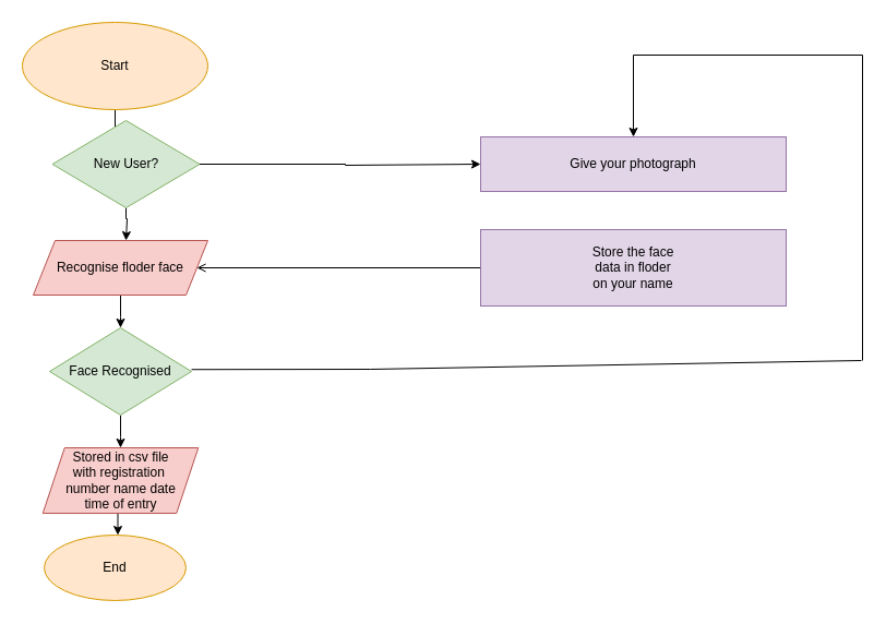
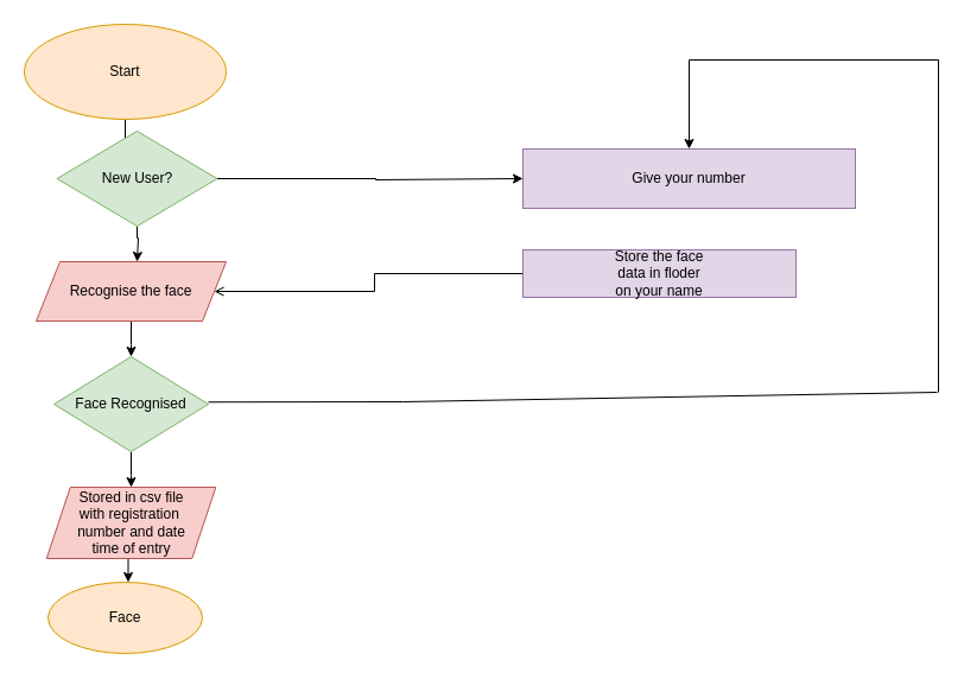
  <mxCell id="0" />
  <mxCell id="1" parent="0" />
  <mxCell id="2" style="edgeStyle=orthogonalEdgeStyle;rounded=0;orthogonalLoop=1;jettySize=auto;html=1;" edge="1" parent="1" source="3"><mxGeometry relative="1" as="geometry"><mxPoint x="115" y="110" as="targetPoint" /></mxGeometry></mxCell>
  <mxCell id="3" value="Start" style="ellipse;whiteSpace=wrap;html=1;fillColor=#ffe6cc;strokeColor=#d79b00;" vertex="1" parent="1"><mxGeometry x="20" y="20" width="170" height="80" as="geometry" /></mxCell>
  <mxCell id="4" style="edgeStyle=orthogonalEdgeStyle;rounded=0;orthogonalLoop=1;jettySize=auto;html=1;" edge="1" parent="1" source="6"><mxGeometry relative="1" as="geometry"><mxPoint x="115" y="220" as="targetPoint" /><Array as="points"><mxPoint x="115" y="200" /><mxPoint x="116" y="200" /></Array></mxGeometry></mxCell>
  <mxCell id="5" style="edgeStyle=orthogonalEdgeStyle;rounded=0;orthogonalLoop=1;jettySize=auto;html=1;" edge="1" parent="1" source="6"><mxGeometry relative="1" as="geometry"><mxPoint x="440" y="150" as="targetPoint" /><Array as="points"><mxPoint x="316" y="150" /><mxPoint x="316" y="151" /></Array></mxGeometry></mxCell>
  <mxCell id="6" value="New User?" style="rhombus;whiteSpace=wrap;html=1;fillColor=#d5e8d4;strokeColor=#82b366;" vertex="1" parent="1"><mxGeometry x="47.5" y="110" width="135" height="80" as="geometry" /></mxCell>
  <mxCell id="7" style="edgeStyle=orthogonalEdgeStyle;rounded=0;orthogonalLoop=1;jettySize=auto;html=1;" edge="1" parent="1" source="8"><mxGeometry relative="1" as="geometry"><mxPoint x="110" y="300" as="targetPoint" /></mxGeometry></mxCell>
- <mxCell id="8" value="Recognise floder face" style="shape=parallelogram;perimeter=parallelogramPerimeter;whiteSpace=wrap;html=1;fixedSize=1;fillColor=#f8cecc;strokeColor=#b85450;" vertex="1" parent="1"><mxGeometry x="30" y="220" width="160" height="50" as="geometry" /></mxCell>
+ <mxCell id="8" value="Recognise the face" style="shape=parallelogram;perimeter=parallelogramPerimeter;whiteSpace=wrap;html=1;fixedSize=1;fillColor=#f8cecc;strokeColor=#b85450;" vertex="1" parent="1"><mxGeometry x="30" y="220" width="160" height="50" as="geometry" /></mxCell>
  <mxCell id="9" style="edgeStyle=orthogonalEdgeStyle;rounded=0;orthogonalLoop=1;jettySize=auto;html=1;" edge="1" parent="1" source="10"><mxGeometry relative="1" as="geometry"><mxPoint x="110" y="410" as="targetPoint" /></mxGeometry></mxCell>
  <mxCell id="10" value="Face Recognised" style="rhombus;whiteSpace=wrap;html=1;fillColor=#d5e8d4;strokeColor=#82b366;" vertex="1" parent="1"><mxGeometry x="45" y="300" width="130" height="80" as="geometry" /></mxCell>
  <mxCell id="11" style="edgeStyle=orthogonalEdgeStyle;rounded=0;orthogonalLoop=1;jettySize=auto;html=1;" edge="1" parent="1"><mxGeometry relative="1" as="geometry"><mxPoint x="107.5" y="490" as="targetPoint" /><mxPoint x="107.5" y="460" as="sourcePoint" /></mxGeometry></mxCell>
- <mxCell id="12" value="End" style="ellipse;whiteSpace=wrap;html=1;fillColor=#ffe6cc;strokeColor=#d79b00;" vertex="1" parent="1"><mxGeometry x="40" y="490" width="130" height="60" as="geometry" /></mxCell>
- <mxCell id="13" value="Give your photograph" style="rounded=0;whiteSpace=wrap;html=1;fillColor=#e1d5e7;strokeColor=#9673a6;" vertex="1" parent="1"><mxGeometry x="440" y="125" width="280" height="50" as="geometry" /></mxCell>
+ <mxCell id="12" value="Face" style="ellipse;whiteSpace=wrap;html=1;fillColor=#ffe6cc;strokeColor=#d79b00;" vertex="1" parent="1"><mxGeometry x="40" y="490" width="130" height="60" as="geometry" /></mxCell>
+ <mxCell id="13" value="Give your number" style="rounded=0;whiteSpace=wrap;html=1;fillColor=#e1d5e7;strokeColor=#9673a6;" vertex="1" parent="1"><mxGeometry x="440" y="125" width="280" height="50" as="geometry" /></mxCell>
  <mxCell id="14" style="edgeStyle=orthogonalEdgeStyle;rounded=0;orthogonalLoop=1;jettySize=auto;html=1;endArrow=open;" edge="1" parent="1" source="15" target="8"><mxGeometry relative="1" as="geometry" /></mxCell>
- <mxCell id="15" value="Store the face&lt;div&gt;data in floder&lt;/div&gt;&lt;div&gt;on your name&lt;/div&gt;" style="rounded=0;whiteSpace=wrap;html=1;fillColor=#e1d5e7;strokeColor=#9673a6;" vertex="1" parent="1"><mxGeometry x="440" y="210" width="280" height="70" as="geometry" /></mxCell>
+ <mxCell id="15" value="Store the face&lt;div&gt;data in floder&lt;/div&gt;&lt;div&gt;on your name&lt;/div&gt;" style="rounded=0;whiteSpace=wrap;html=1;fillColor=#e1d5e7;strokeColor=#9673a6;" vertex="1" parent="1"><mxGeometry x="440" y="210" width="230" height="40" as="geometry" /></mxCell>
  <mxCell id="16" value="" style="endArrow=none;html=1;rounded=0;exitX=0.931;exitY=0.478;exitDx=0;exitDy=0;exitPerimeter=0;" edge="1" parent="1"><mxGeometry width="50" height="50" relative="1" as="geometry"><mxPoint x="175" y="338.24" as="sourcePoint" /><mxPoint x="788.97" y="330" as="targetPoint" /><Array as="points"><mxPoint x="338.97" y="338" /></Array></mxGeometry></mxCell>
  <mxCell id="17" value="" style="endArrow=none;html=1;rounded=0;" edge="1" parent="1"><mxGeometry width="50" height="50" relative="1" as="geometry"><mxPoint x="790" y="330" as="sourcePoint" /><mxPoint x="790" y="50" as="targetPoint" /></mxGeometry></mxCell>
  <mxCell id="18" value="" style="endArrow=none;html=1;rounded=0;" edge="1" parent="1"><mxGeometry width="50" height="50" relative="1" as="geometry"><mxPoint x="580" y="50" as="sourcePoint" /><mxPoint x="790" y="50" as="targetPoint" /></mxGeometry></mxCell>
  <mxCell id="19" value="" style="endArrow=classic;html=1;rounded=0;entryX=0.5;entryY=0;entryDx=0;entryDy=0;" edge="1" parent="1" target="13"><mxGeometry width="50" height="50" relative="1" as="geometry"><mxPoint x="580" y="50" as="sourcePoint" /><mxPoint x="460" y="200" as="targetPoint" /></mxGeometry></mxCell>
- <mxCell id="20" value="Stored in csv file&lt;div&gt;with registration&amp;nbsp;&lt;/div&gt;&lt;div&gt;number name date&lt;/div&gt;&lt;div&gt;time of entry&lt;/div&gt;" style="shape=parallelogram;perimeter=parallelogramPerimeter;whiteSpace=wrap;html=1;fixedSize=1;fillColor=#f8cecc;strokeColor=#b85450;" vertex="1" parent="1"><mxGeometry x="38.75" y="410" width="142.5" height="60" as="geometry" /></mxCell>
+ <mxCell id="20" value="Stored in csv file&lt;div&gt;with registration&amp;nbsp;&lt;/div&gt;&lt;div&gt;number and date&lt;/div&gt;&lt;div&gt;time of entry&lt;/div&gt;" style="shape=parallelogram;perimeter=parallelogramPerimeter;whiteSpace=wrap;html=1;fixedSize=1;fillColor=#f8cecc;strokeColor=#b85450;" vertex="1" parent="1"><mxGeometry x="38.75" y="410" width="142.5" height="60" as="geometry" /></mxCell>
